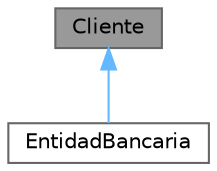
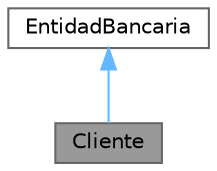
  digraph {
    node [color=gray40 fontname=Helvetica fontsize=10 shape=box style=filled]
    n1 [fillcolor=grey60 fontcolor=black height=0.2 label=Cliente width=0.4]
    n2 [fillcolor=white height=0.2 label=EntidadBancaria width=0.4]
-   n1 -> n2 [color=steelblue1 dir=back fontname=Helvetica fontsize=10 labelfontname=Helvetica labelfontsize=10 style=solid]
+   n2 -> n1 [color=steelblue1 dir=back fontname=Helvetica fontsize=10 labelfontname=Helvetica labelfontsize=10 style=solid]
  }
